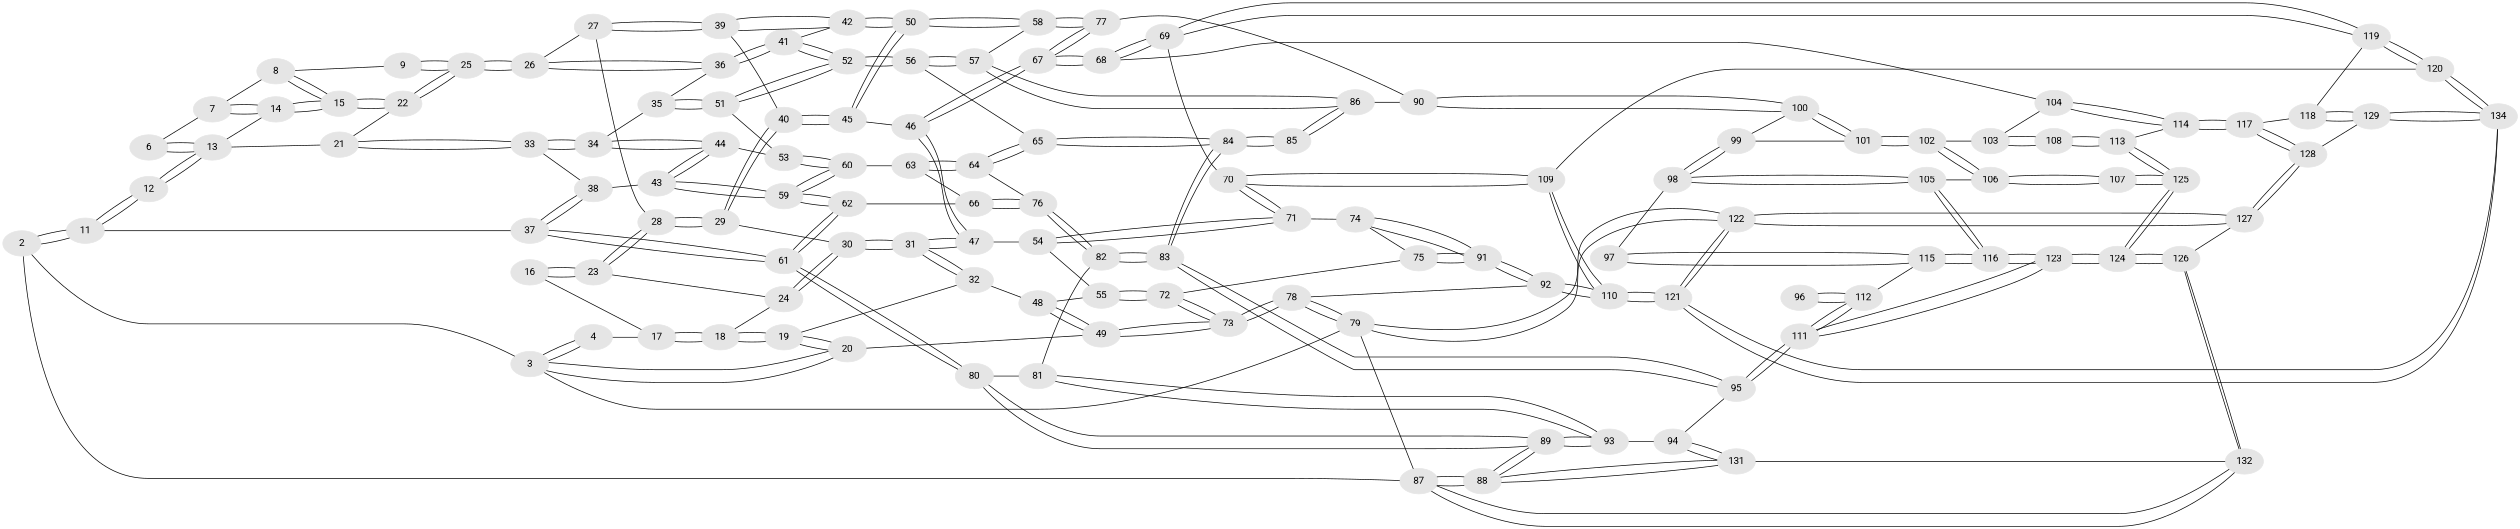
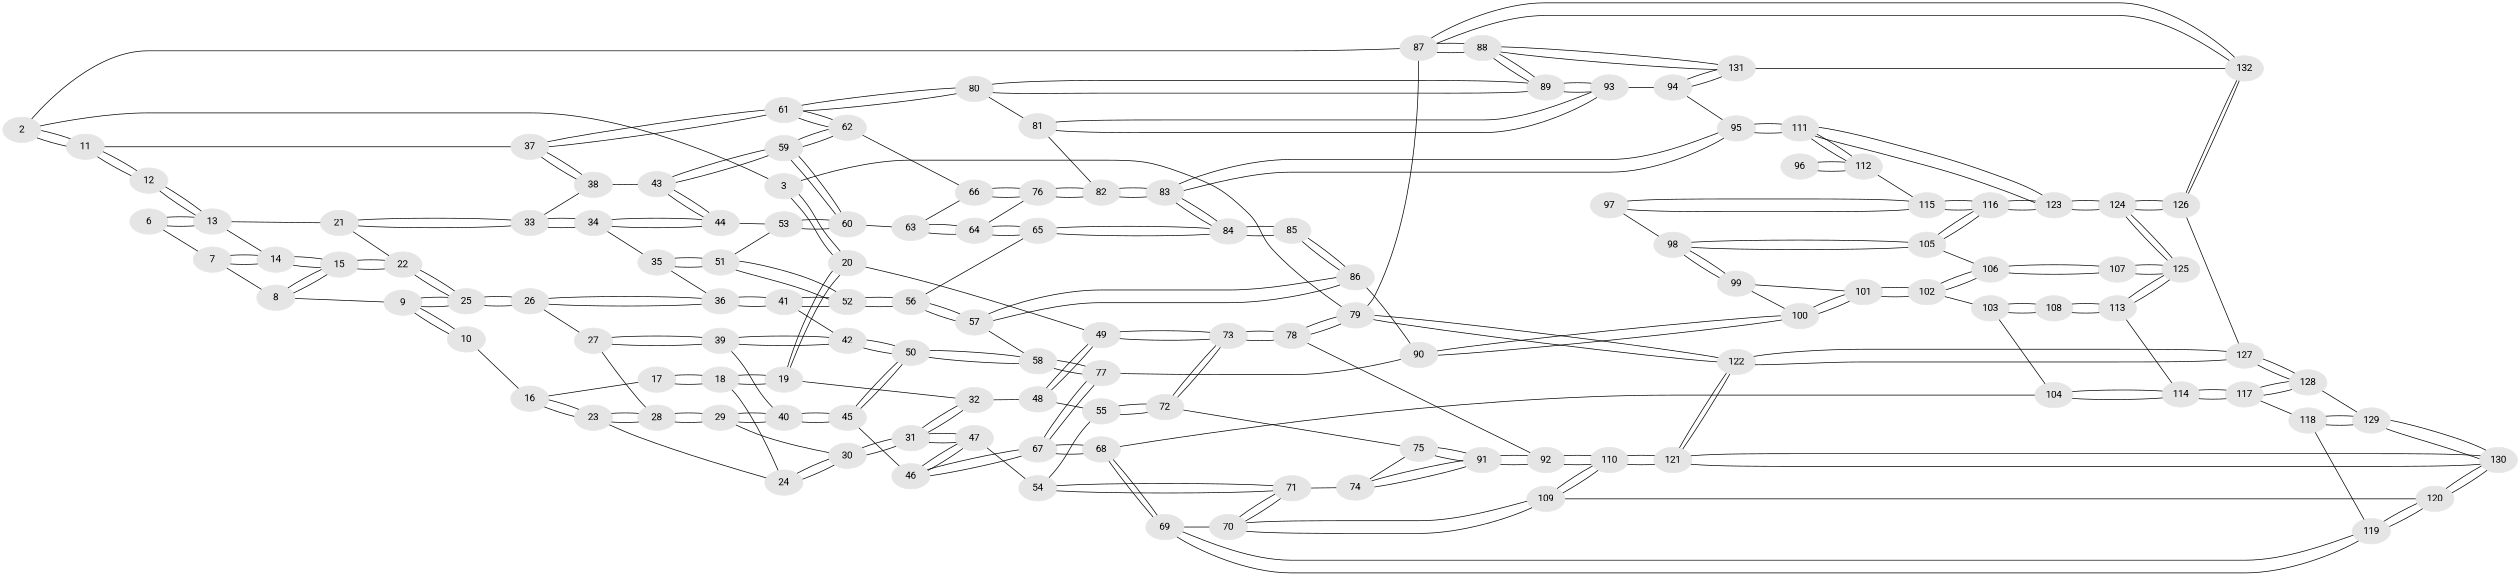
  graph {
    fontname=Roboto
    rankdir=LR
    node [color=gray90 fontname=Roboto style=filled]
    edge [fontname=Roboto]
    2
    3
    11
    87
    6
    7
    13
-   4
    20
    79
    12
    37
    88
    132
    17
    49
    122
    18
+   10
    16
    8
    14
    21
    9
    15
    25
    22
    26
    23
    38
    61
    33
    24
    28
    19
    32
    30
    48
    73
    34
    29
    31
    27
    36
    39
    41
    40
    42
    45
    47
    54
    55
    35
    44
    43
    51
    53
    52
    62
    80
    59
    50
    46
    56
    58
    60
    67
    77
    68
    71
    72
    78
    57
    65
    63
    74
    75
    86
    84
    90
    66
    64
    81
    89
    76
    82
    85
    69
    104
    70
    119
    114
    109
    120
    110
    91
    92
    83
    100
    127
    93
    94
    95
    111
    96
    112
    131
    101
    121
    123
    97
    98
    115
    99
    105
    116
    106
    102
    103
    108
    107
    113
    117
    125
-   130 [label=134]
+   130
    124
    118
    128
    129
    126
    2 -- 3
    2 -- 11
    2 -- 11
    2 -- 87
-   3 -- 4
-   3 -- 4
    3 -- 20
    3 -- 20
    3 -- 79
    11 -- 12
    11 -- 12
    11 -- 37
    87 -- 88
    87 -- 88
    87 -- 132
    87 -- 132
    6 -- 7
    6 -- 13
    6 -- 13
    7 -- 8
    7 -- 14
    7 -- 14
    13 -- 14
    13 -- 21
-   4 -- 17
    20 -- 49
    79 -- 87
    79 -- 122
    79 -- 122
    12 -- 13
    12 -- 13
    37 -- 38
    37 -- 38
    37 -- 61
    37 -- 61
    88 -- 89
    88 -- 89
    88 -- 131
    88 -- 131
    17 -- 18
    17 -- 18
    49 -- 73
    49 -- 73
    122 -- 127
    122 -- 127
    18 -- 24
    18 -- 19
    18 -- 19
+   10 -- 16
    16 -- 17
    16 -- 23
    16 -- 23
    8 -- 9
    8 -- 15
    8 -- 15
    14 -- 15
    14 -- 15
    21 -- 22
    21 -- 33
    21 -- 33
+   9 -- 10
+   9 -- 10
    9 -- 25
    9 -- 25
    15 -- 22
    15 -- 22
    25 -- 26
    25 -- 26
    22 -- 25
    22 -- 25
    26 -- 27
    26 -- 36
    26 -- 36
    23 -- 24
    23 -- 28
    23 -- 28
    38 -- 43
    61 -- 62
    61 -- 62
    61 -- 80
    61 -- 80
    33 -- 38
    33 -- 34
    33 -- 34
    24 -- 30
    24 -- 30
    28 -- 29
    28 -- 29
    19 -- 20
    19 -- 20
    19 -- 32
    32 -- 48
    30 -- 31
    30 -- 31
    48 -- 49
    48 -- 49
    48 -- 55
    73 -- 78
    73 -- 78
    34 -- 35
    34 -- 44
    34 -- 44
    29 -- 30
    29 -- 40
    29 -- 40
    31 -- 32
    31 -- 32
    31 -- 47
    31 -- 47
    27 -- 28
    27 -- 39
    27 -- 39
    36 -- 41
    36 -- 41
    39 -- 40
    39 -- 42
    39 -- 42
    41 -- 42
    41 -- 52
    41 -- 52
    40 -- 45
    40 -- 45
    42 -- 50
    42 -- 50
    45 -- 50
    45 -- 50
    45 -- 46
    47 -- 54
    54 -- 55
    54 -- 71
    54 -- 71
    55 -- 72
    55 -- 72
    35 -- 36
    35 -- 51
    35 -- 51
    44 -- 53
    43 -- 44
    43 -- 44
    43 -- 59
    43 -- 59
    51 -- 53
    51 -- 52
    51 -- 52
    53 -- 60
    53 -- 60
    52 -- 56
    52 -- 56
    62 -- 66
    80 -- 81
    80 -- 89
    80 -- 89
    59 -- 62
    59 -- 62
    59 -- 60
    59 -- 60
    50 -- 58
    50 -- 58
    46 -- 47
    46 -- 47
    46 -- 67
    46 -- 67
    56 -- 57
    56 -- 57
    56 -- 65
    58 -- 77
    58 -- 77
    60 -- 63
    67 -- 77
    67 -- 77
    67 -- 68
    67 -- 68
    77 -- 90
    68 -- 69
    68 -- 69
    68 -- 104
    71 -- 74
    72 -- 73
    72 -- 73
    72 -- 75
    78 -- 79
    78 -- 79
    78 -- 92
    57 -- 58
    57 -- 86
    57 -- 86
    65 -- 84
    65 -- 84
    63 -- 66
    63 -- 64
    63 -- 64
    74 -- 75
    74 -- 91
    74 -- 91
    75 -- 91
    75 -- 91
    86 -- 90
    84 -- 85
    84 -- 85
    90 -- 100
    90 -- 100
    66 -- 76
    66 -- 76
    64 -- 65
    64 -- 65
    64 -- 76
    81 -- 82
    81 -- 93
    81 -- 93
    89 -- 93
    89 -- 93
    76 -- 82
    76 -- 82
    82 -- 83
    82 -- 83
    85 -- 86
    85 -- 86
    69 -- 70
    69 -- 119
    69 -- 119
    104 -- 114
    104 -- 114
    70 -- 71
    70 -- 71
    70 -- 109
    70 -- 109
    119 -- 120
    119 -- 120
    114 -- 117
    114 -- 117
    109 -- 120
    109 -- 110
    109 -- 110
    120 -- 130
    120 -- 130
    110 -- 121
    110 -- 121
    91 -- 92
    91 -- 92
    92 -- 110
    92 -- 110
    83 -- 84
    83 -- 84
    83 -- 95
    83 -- 95
    100 -- 101
    100 -- 101
    127 -- 128
    127 -- 128
    93 -- 94
    94 -- 95
    94 -- 131
    94 -- 131
    95 -- 111
    95 -- 111
    111 -- 112
    111 -- 112
    111 -- 123
    111 -- 123
    96 -- 112
    96 -- 112
    112 -- 115
    131 -- 132
    101 -- 102
    101 -- 102
    121 -- 122
    121 -- 122
    121 -- 130
    121 -- 130
    123 -- 124
    123 -- 124
    97 -- 98
    97 -- 115
    97 -- 115
    98 -- 99
    98 -- 99
    98 -- 105
    98 -- 105
    115 -- 116
    115 -- 116
    99 -- 100
    99 -- 101
    105 -- 116
    105 -- 116
    105 -- 106
    116 -- 123
    116 -- 123
    106 -- 107
    106 -- 107
    102 -- 106
    102 -- 106
    102 -- 103
    103 -- 104
    103 -- 108
    103 -- 108
    108 -- 113
    108 -- 113
    107 -- 125
    107 -- 125
    113 -- 114
    113 -- 125
    113 -- 125
    117 -- 118
    117 -- 128
    117 -- 128
    124 -- 125
    124 -- 125
    124 -- 126
    124 -- 126
    118 -- 119
    118 -- 129
    118 -- 129
    128 -- 129
    129 -- 130
    129 -- 130
    126 -- 132
    126 -- 132
    126 -- 127
  }
